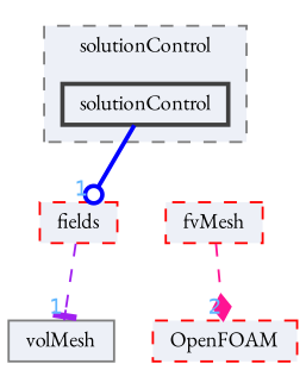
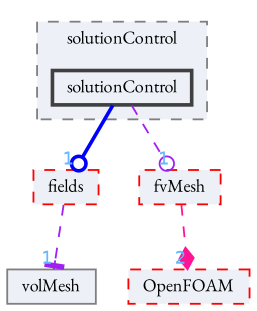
  digraph {
    compound=true
    fontname="EB Garamond"
    node [color=red fillcolor="#edf0f7" fontname="EB Garamond" fontsize=10 shape=box style="filled,dashed"]
    edge [arrowhead=odot color=purple fontcolor=steelblue1 fontname="EB Garamond" fontsize=10 headlabel=1 labeldistance=1.5 labelfontname=Helvetica labelfontsize=10 style=dashed]
    n1 [color=grey25 height=0.2 label=solutionControl style="filled,bold" width=0.4]
    n2 [height=0.2 label=fields width=0.4]
    n3 [height=0.2 label=fvMesh width=0.4]
    n4 [color=grey50 height=0.2 label=volMesh style=filled width=0.4]
    n5 [height=0.2 label=OpenFOAM width=0.4]
    subgraph cluster_1 {
      bgcolor="#edf0f7"
      fontsize=10
      label=solutionControl
      pencolor=grey50
      style="filled,dashed"
      n1
    }
    n1 -> n2 [color=blue style=bold]
+   n1 -> n3
    n2 -> n4 [arrowhead=tee]
    n3 -> n5 [arrowhead=diamond color=deeppink headlabel=2]
  }
